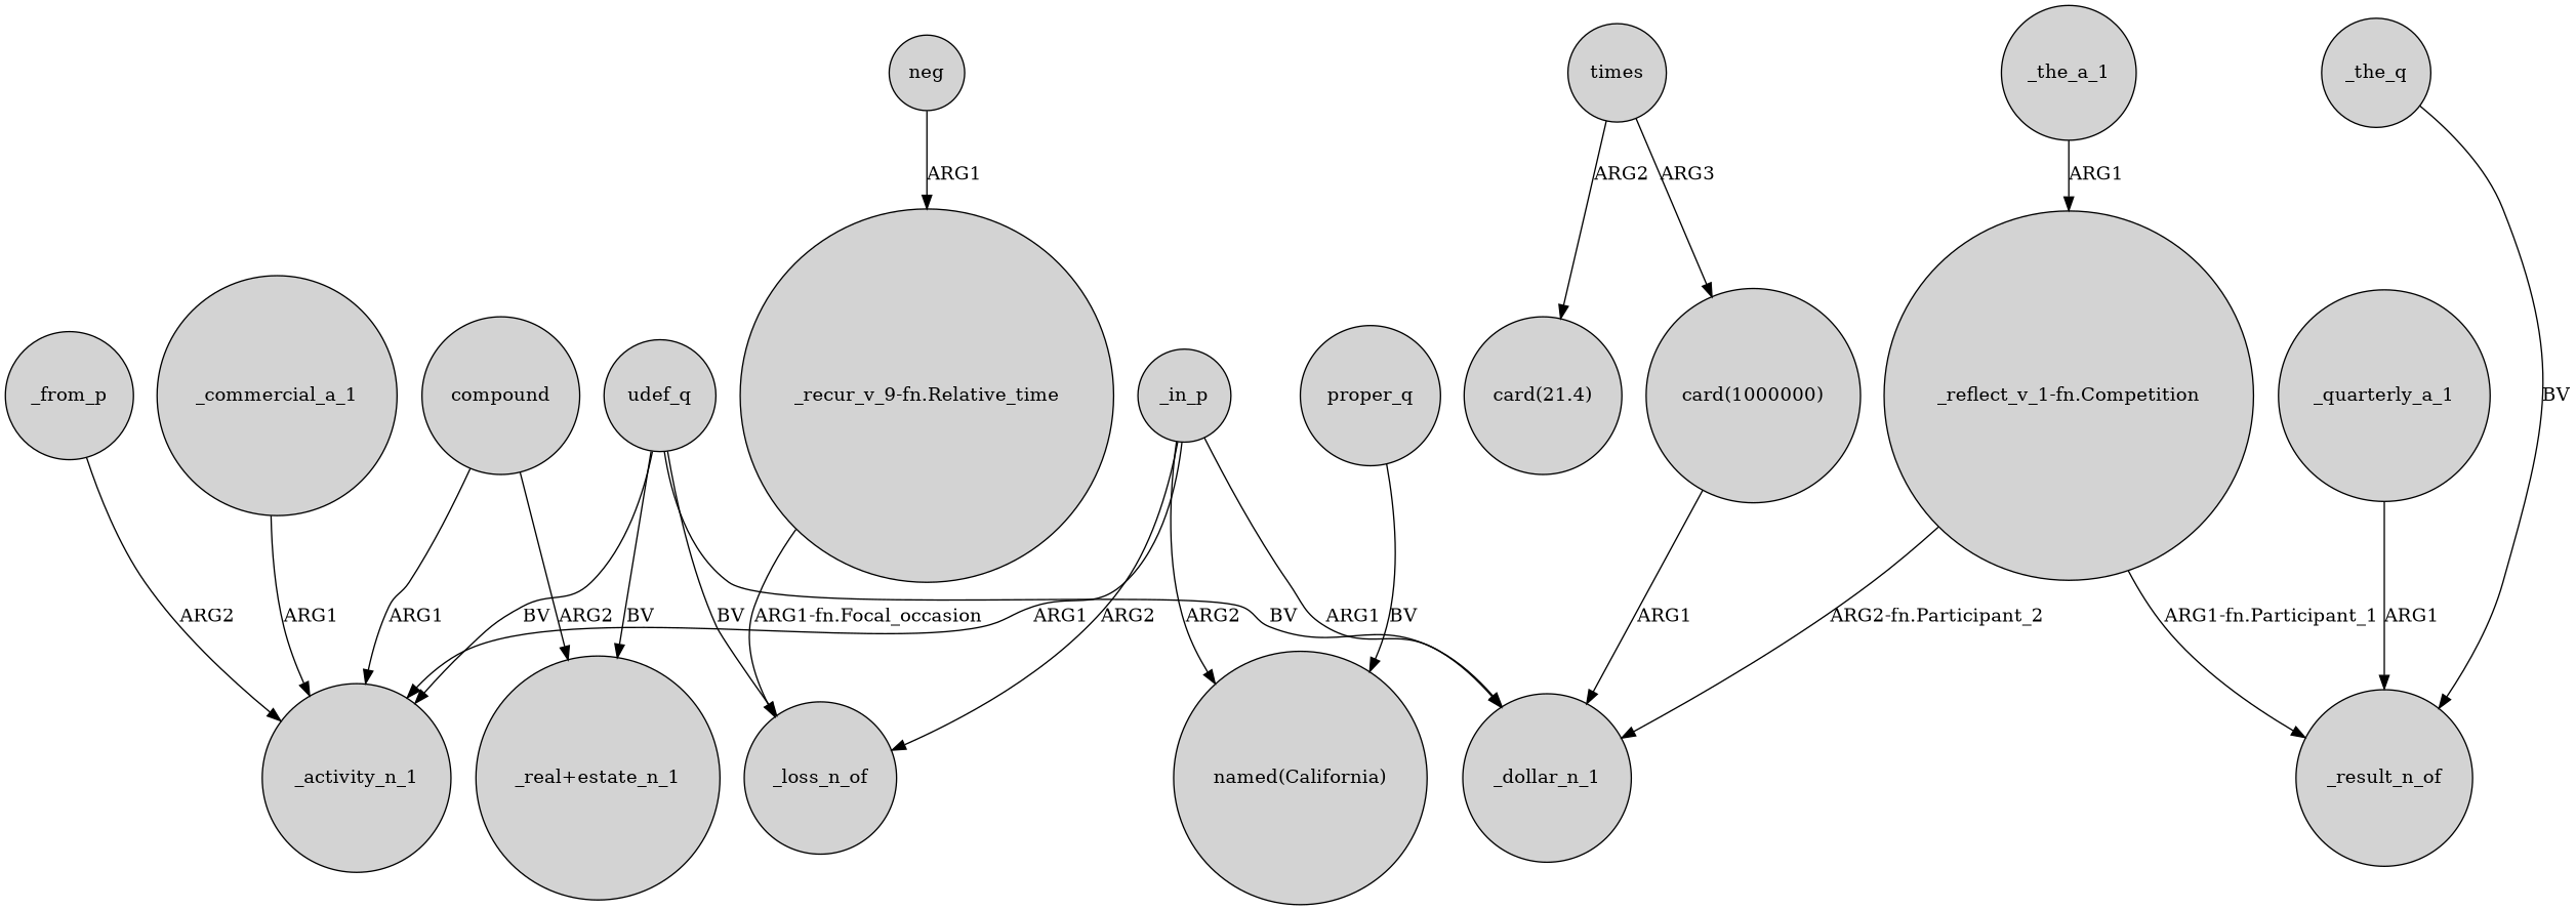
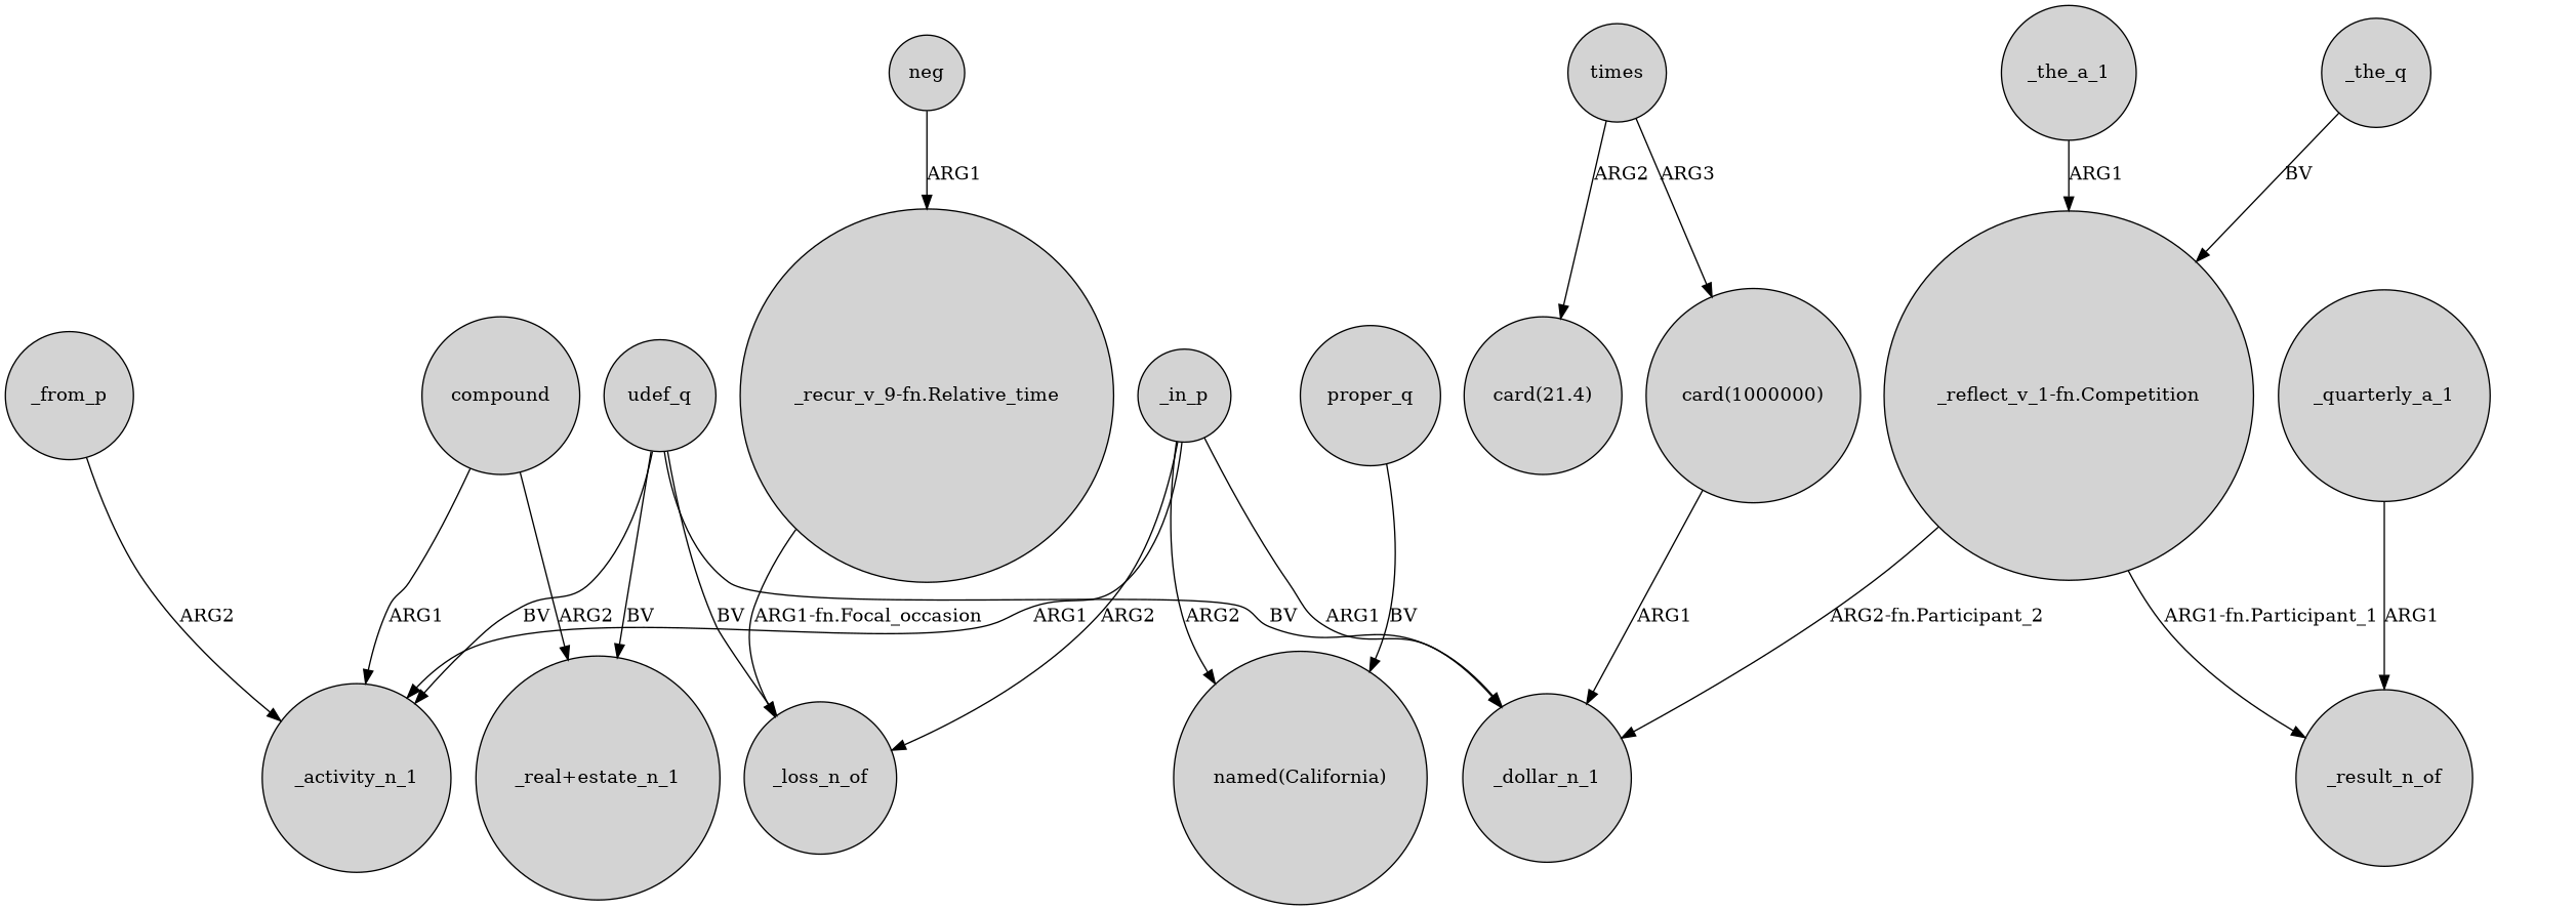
  digraph {
    node [shape=circle style=filled]
    _in_p
    _activity_n_1
    _dollar_n_1
    _loss_n_of
    "named(California)"
    times
    "card(21.4)"
    "card(1000000)"
    n9 [label="_recur_v_9-fn.Relative_time"]
    neg
    compound
    "_real+estate_n_1"
    _from_p
    udef_q
    _the_q
    _result_n_of
    n17 [label=_the_a_1]
    "_reflect_v_1-fn.Competition"
    _quarterly_a_1
    proper_q
-   _commercial_a_1
    _in_p -> _activity_n_1 [label=ARG1]
    _in_p -> _dollar_n_1 [label=ARG1]
    _in_p -> _loss_n_of [label=ARG2]
    _in_p -> "named(California)" [label=ARG2]
    times -> "card(21.4)" [label=ARG2]
    times -> "card(1000000)" [label=ARG3]
    "card(1000000)" -> _dollar_n_1 [label=ARG1]
    n9 -> _loss_n_of [label="ARG1-fn.Focal_occasion"]
    neg -> n9 [label=ARG1]
    compound -> _activity_n_1 [label=ARG1]
    compound -> "_real+estate_n_1" [label=ARG2]
    _from_p -> _activity_n_1 [label=ARG2]
    udef_q -> _activity_n_1 [label=BV]
    udef_q -> _dollar_n_1 [label=BV]
    udef_q -> _loss_n_of [label=BV]
    udef_q -> "_real+estate_n_1" [label=BV]
-   _the_q -> _result_n_of [label=BV]
+   _the_q -> "_reflect_v_1-fn.Competition" [label=BV]
    n17 -> "_reflect_v_1-fn.Competition" [label=ARG1]
    "_reflect_v_1-fn.Competition" -> _dollar_n_1 [label="ARG2-fn.Participant_2"]
    "_reflect_v_1-fn.Competition" -> _result_n_of [label="ARG1-fn.Participant_1"]
    _quarterly_a_1 -> _result_n_of [label=ARG1]
    proper_q -> "named(California)" [label=BV]
-   _commercial_a_1 -> _activity_n_1 [label=ARG1]
  }
